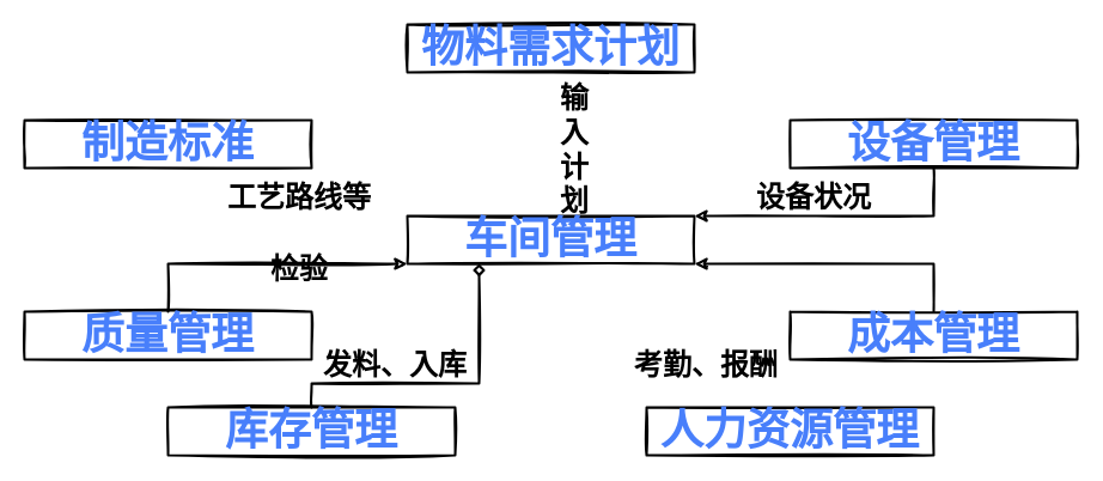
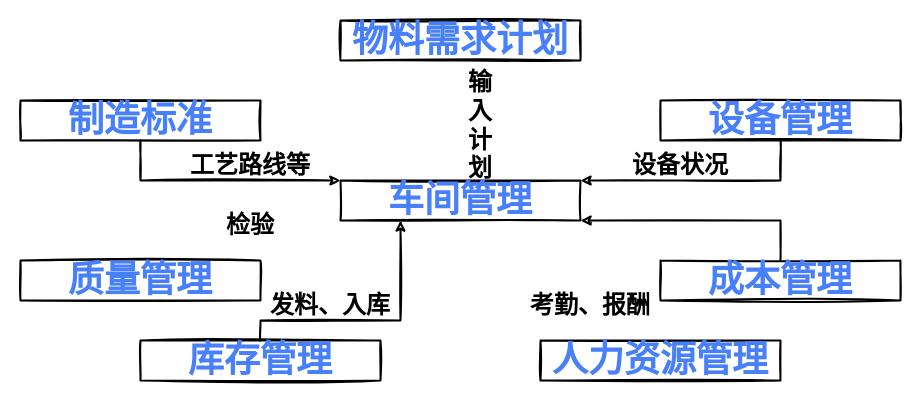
  <mxCell id="0" />
  <mxCell id="1" parent="0" />
  <mxCell id="2" value="" style="group" vertex="1" connectable="0" parent="1"><mxGeometry x="20" y="20" width="880" height="360" as="geometry" /></mxCell>
  <mxCell id="3" value="&lt;font color=&quot;#487ffb&quot;&gt;&lt;span style=&quot;font-size: 36px&quot;&gt;&lt;b&gt;车间管理&lt;/b&gt;&lt;/span&gt;&lt;/font&gt;" style="rounded=0;whiteSpace=wrap;html=1;fontFamily=FZJingLeiS-R-GB;strokeWidth=2;sketch=1;fillColor=none;" vertex="1" parent="2"><mxGeometry x="320" y="160" width="240" height="40" as="geometry" /></mxCell>
+ <mxCell id="4" style="edgeStyle=orthogonalEdgeStyle;rounded=0;sketch=1;orthogonalLoop=1;jettySize=auto;html=1;exitX=0.5;exitY=1;exitDx=0;exitDy=0;entryX=0;entryY=0;entryDx=0;entryDy=0;strokeWidth=2;" edge="1" parent="2" source="5" target="3"><mxGeometry relative="1" as="geometry"><Array as="points"><mxPoint x="120" y="160" /></Array></mxGeometry></mxCell>
  <mxCell id="5" value="&lt;font color=&quot;#487ffb&quot;&gt;&lt;span style=&quot;font-size: 36px&quot;&gt;&lt;b&gt;制造标准&lt;/b&gt;&lt;/span&gt;&lt;/font&gt;" style="rounded=0;whiteSpace=wrap;html=1;fontFamily=FZJingLeiS-R-GB;strokeWidth=2;sketch=1;fillColor=none;" vertex="1" parent="2"><mxGeometry y="80" width="240" height="40" as="geometry" /></mxCell>
- <mxCell id="6" style="edgeStyle=orthogonalEdgeStyle;rounded=0;sketch=1;orthogonalLoop=1;jettySize=auto;html=1;exitX=0.5;exitY=0;exitDx=0;exitDy=0;entryX=0;entryY=1;entryDx=0;entryDy=0;strokeWidth=2;" edge="1" parent="2" source="7" target="3"><mxGeometry relative="1" as="geometry"><Array as="points"><mxPoint x="120" y="200" /></Array></mxGeometry></mxCell>
  <mxCell id="7" value="&lt;font color=&quot;#487ffb&quot;&gt;&lt;span style=&quot;font-size: 36px&quot;&gt;&lt;b&gt;质量管理&lt;/b&gt;&lt;/span&gt;&lt;/font&gt;" style="rounded=0;whiteSpace=wrap;html=1;fontFamily=FZJingLeiS-R-GB;strokeWidth=2;sketch=1;fillColor=none;" vertex="1" parent="2"><mxGeometry y="240" width="240" height="40" as="geometry" /></mxCell>
- <mxCell id="8" style="edgeStyle=orthogonalEdgeStyle;rounded=0;sketch=1;orthogonalLoop=1;jettySize=auto;html=1;exitX=0.5;exitY=0;exitDx=0;exitDy=0;entryX=0.25;entryY=1;entryDx=0;entryDy=0;strokeWidth=2;endArrow=diamond;" edge="1" parent="2" source="9" target="3"><mxGeometry relative="1" as="geometry"><Array as="points"><mxPoint x="240" y="300" /><mxPoint x="380" y="300" /></Array></mxGeometry></mxCell>
+ <mxCell id="8" style="edgeStyle=orthogonalEdgeStyle;rounded=0;sketch=1;orthogonalLoop=1;jettySize=auto;html=1;exitX=0.5;exitY=0;exitDx=0;exitDy=0;entryX=0.25;entryY=1;entryDx=0;entryDy=0;strokeWidth=2;" edge="1" parent="2" source="9" target="3"><mxGeometry relative="1" as="geometry"><Array as="points"><mxPoint x="240" y="300" /><mxPoint x="380" y="300" /></Array></mxGeometry></mxCell>
  <mxCell id="9" value="&lt;font color=&quot;#487ffb&quot;&gt;&lt;span style=&quot;font-size: 36px&quot;&gt;&lt;b&gt;库存管理&lt;/b&gt;&lt;/span&gt;&lt;/font&gt;" style="rounded=0;whiteSpace=wrap;html=1;fontFamily=FZJingLeiS-R-GB;strokeWidth=2;sketch=1;fillColor=none;" vertex="1" parent="2"><mxGeometry x="120" y="320" width="240" height="40" as="geometry" /></mxCell>
  <mxCell id="10" value="&lt;font color=&quot;#487ffb&quot;&gt;&lt;span style=&quot;font-size: 36px&quot;&gt;&lt;b&gt;人力资源管理&lt;/b&gt;&lt;/span&gt;&lt;/font&gt;" style="rounded=0;whiteSpace=wrap;html=1;fontFamily=FZJingLeiS-R-GB;strokeWidth=2;sketch=1;fillColor=none;" vertex="1" parent="2"><mxGeometry x="520" y="320" width="240" height="40" as="geometry" /></mxCell>
  <mxCell id="11" style="edgeStyle=orthogonalEdgeStyle;rounded=0;sketch=1;orthogonalLoop=1;jettySize=auto;html=1;exitX=0.5;exitY=0;exitDx=0;exitDy=0;entryX=1;entryY=1;entryDx=0;entryDy=0;strokeWidth=2;" edge="1" parent="2" source="12" target="3"><mxGeometry relative="1" as="geometry"><Array as="points"><mxPoint x="760" y="200" /></Array></mxGeometry></mxCell>
  <mxCell id="12" value="&lt;font color=&quot;#487ffb&quot;&gt;&lt;span style=&quot;font-size: 36px&quot;&gt;&lt;b&gt;成本管理&lt;/b&gt;&lt;/span&gt;&lt;/font&gt;" style="rounded=0;whiteSpace=wrap;html=1;fontFamily=FZJingLeiS-R-GB;strokeWidth=2;sketch=1;fillColor=none;" vertex="1" parent="2"><mxGeometry x="640" y="240" width="240" height="40" as="geometry" /></mxCell>
  <mxCell id="13" style="edgeStyle=orthogonalEdgeStyle;rounded=0;sketch=1;orthogonalLoop=1;jettySize=auto;html=1;exitX=0.5;exitY=1;exitDx=0;exitDy=0;entryX=1;entryY=0;entryDx=0;entryDy=0;strokeWidth=2;" edge="1" parent="2" source="14" target="3"><mxGeometry relative="1" as="geometry"><Array as="points"><mxPoint x="760" y="160" /></Array></mxGeometry></mxCell>
  <mxCell id="14" value="&lt;font color=&quot;#487ffb&quot;&gt;&lt;span style=&quot;font-size: 36px&quot;&gt;&lt;b&gt;设备管理&lt;/b&gt;&lt;/span&gt;&lt;/font&gt;" style="rounded=0;whiteSpace=wrap;html=1;fontFamily=FZJingLeiS-R-GB;strokeWidth=2;sketch=1;fillColor=none;" vertex="1" parent="2"><mxGeometry x="640" y="80" width="240" height="40" as="geometry" /></mxCell>
  <mxCell id="15" value="&lt;font color=&quot;#487ffb&quot;&gt;&lt;span style=&quot;font-size: 36px&quot;&gt;&lt;b&gt;物料需求计划&lt;/b&gt;&lt;/span&gt;&lt;/font&gt;" style="rounded=0;whiteSpace=wrap;html=1;fontFamily=FZJingLeiS-R-GB;strokeWidth=2;sketch=1;fillColor=none;" vertex="1" parent="2"><mxGeometry x="320" width="240" height="40" as="geometry" /></mxCell>
  <mxCell id="16" value="&lt;font face=&quot;FZJingLeiS-R-GB&quot; style=&quot;font-size: 24px&quot;&gt;&lt;b&gt;工艺路线等&lt;/b&gt;&lt;/font&gt;" style="text;html=1;strokeColor=none;fillColor=none;align=center;verticalAlign=middle;whiteSpace=wrap;rounded=0;" vertex="1" parent="2"><mxGeometry x="160" y="130" width="140" height="30" as="geometry" /></mxCell>
  <mxCell id="17" value="&lt;font face=&quot;FZJingLeiS-R-GB&quot; style=&quot;font-size: 24px&quot;&gt;&lt;b&gt;检验&lt;/b&gt;&lt;/font&gt;" style="text;html=1;strokeColor=none;fillColor=none;align=center;verticalAlign=middle;whiteSpace=wrap;rounded=0;" vertex="1" parent="2"><mxGeometry x="160" y="190" width="140" height="30" as="geometry" /></mxCell>
  <mxCell id="18" value="&lt;font face=&quot;FZJingLeiS-R-GB&quot; style=&quot;font-size: 24px&quot;&gt;&lt;b&gt;发料、入库&lt;/b&gt;&lt;/font&gt;&lt;span style=&quot;color: rgba(0 , 0 , 0 , 0) ; font-family: monospace ; font-size: 0px&quot;&gt;%3CmxGraphModel%3E%3Croot%3E%3CmxCell%20id%3D%220%22%2F%3E%3CmxCell%20id%3D%221%22%20parent%3D%220%22%2F%3E%3CmxCell%20id%3D%222%22%20value%3D%22%26lt%3Bfont%20face%3D%26quot%3BFZJingLeiS-R-GB%26quot%3B%20style%3D%26quot%3Bfont-size%3A%2024px%26quot%3B%26gt%3B%26lt%3Bb%26gt%3B%E5%B7%A5%E8%89%BA%E8%B7%AF%E7%BA%BF%E7%AD%89%26lt%3B%2Fb%26gt%3B%26lt%3B%2Ffont%26gt%3B%22%20style%3D%22text%3Bhtml%3D1%3BstrokeColor%3Dnone%3BfillColor%3Dnone%3Balign%3Dcenter%3BverticalAlign%3Dmiddle%3BwhiteSpace%3Dwrap%3Brounded%3D0%3B%22%20vertex%3D%221%22%20parent%3D%221%22%3E%3CmxGeometry%20x%3D%22320%22%20y%3D%22330%22%20width%3D%22140%22%20height%3D%2230%22%20as%3D%22geometry%22%2F%3E%3C%2FmxCell%3E%3C%2Froot%3E%3C%2FmxGraphModel%3E&lt;/span&gt;" style="text;html=1;strokeColor=none;fillColor=none;align=center;verticalAlign=middle;whiteSpace=wrap;rounded=0;" vertex="1" parent="2"><mxGeometry x="240" y="270" width="140" height="30" as="geometry" /></mxCell>
  <mxCell id="19" value="&lt;font face=&quot;FZJingLeiS-R-GB&quot; style=&quot;font-size: 24px&quot;&gt;&lt;b&gt;考勤、报酬&lt;/b&gt;&lt;/font&gt;" style="text;html=1;strokeColor=none;fillColor=none;align=center;verticalAlign=middle;whiteSpace=wrap;rounded=0;" vertex="1" parent="2"><mxGeometry x="500" y="270" width="140" height="30" as="geometry" /></mxCell>
  <mxCell id="20" value="&lt;font face=&quot;FZJingLeiS-R-GB&quot; style=&quot;font-size: 24px&quot;&gt;&lt;b&gt;设备状况&lt;/b&gt;&lt;/font&gt;" style="text;html=1;strokeColor=none;fillColor=none;align=center;verticalAlign=middle;whiteSpace=wrap;rounded=0;" vertex="1" parent="2"><mxGeometry x="590" y="130" width="140" height="30" as="geometry" /></mxCell>
  <mxCell id="21" value="&lt;font face=&quot;FZJingLeiS-R-GB&quot; style=&quot;font-size: 24px&quot;&gt;&lt;b&gt;输入计划&lt;/b&gt;&lt;/font&gt;" style="text;html=1;strokeColor=none;fillColor=none;align=center;verticalAlign=middle;whiteSpace=wrap;rounded=0;" vertex="1" parent="2"><mxGeometry x="440" y="50" width="40" height="110" as="geometry" /></mxCell>
